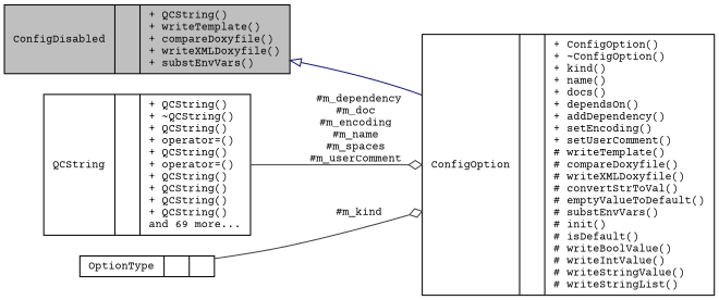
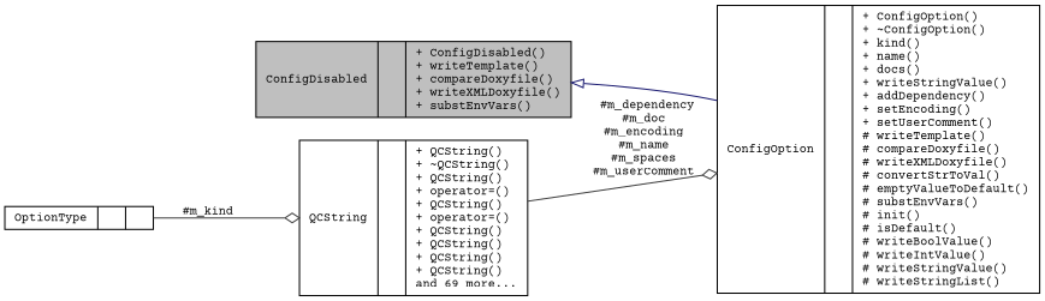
  digraph {
    fontname="Courier Prime"
    rankdir=LR
    node [color=black fillcolor=white fontname="Courier Prime" fontsize=10 shape=record style=filled]
    edge [color=grey25 fontname="Courier Prime" fontsize=10 labelfontname=Helvetica labelfontsize=10 style=solid arrowhead=odiamond]
-   n1 [fillcolor=grey75 fontcolor=black height=0.2 label="{ConfigDisabled\n||+ QCString()\l+ writeTemplate()\l+ compareDoxyfile()\l+ writeXMLDoxyfile()\l+ substEnvVars()\l}" width=0.4]
-   n2 [height=0.2 label="{ConfigOption\n||+ ConfigOption()\l+ ~ConfigOption()\l+ kind()\l+ name()\l+ docs()\l+ dependsOn()\l+ addDependency()\l+ setEncoding()\l+ setUserComment()\l# writeTemplate()\l# compareDoxyfile()\l# writeXMLDoxyfile()\l# convertStrToVal()\l# emptyValueToDefault()\l# substEnvVars()\l# init()\l# isDefault()\l# writeBoolValue()\l# writeIntValue()\l# writeStringValue()\l# writeStringList()\l}" width=0.4]
+   n1 [fillcolor=grey75 fontcolor=black height=0.2 label="{ConfigDisabled\n||+ ConfigDisabled()\l+ writeTemplate()\l+ compareDoxyfile()\l+ writeXMLDoxyfile()\l+ substEnvVars()\l}" width=0.4]
+   n2 [height=0.2 label="{ConfigOption\n||+ ConfigOption()\l+ ~ConfigOption()\l+ kind()\l+ name()\l+ docs()\l+ writeStringValue()\l+ addDependency()\l+ setEncoding()\l+ setUserComment()\l# writeTemplate()\l# compareDoxyfile()\l# writeXMLDoxyfile()\l# convertStrToVal()\l# emptyValueToDefault()\l# substEnvVars()\l# init()\l# isDefault()\l# writeBoolValue()\l# writeIntValue()\l# writeStringValue()\l# writeStringList()\l}" width=0.4]
    n3 [height=0.2 label="{QCString\n||+ QCString()\l+ ~QCString()\l+ QCString()\l+ operator=()\l+ QCString()\l+ operator=()\l+ QCString()\l+ QCString()\l+ QCString()\l+ QCString()\land 69 more...\l}" width=0.4]
    n4 [height=0.2 label="{OptionType\n||}" width=0.4]
    n1 -> n2 [arrowtail=onormal color=midnightblue dir=back arrowhead=""]
    n3 -> n2 [label=" #m_dependency\n#m_doc\n#m_encoding\n#m_name\n#m_spaces\n#m_userComment"]
-   n4 -> n2 [label=" #m_kind"]
+   n4 -> n3 [label=" #m_kind"]
  }
